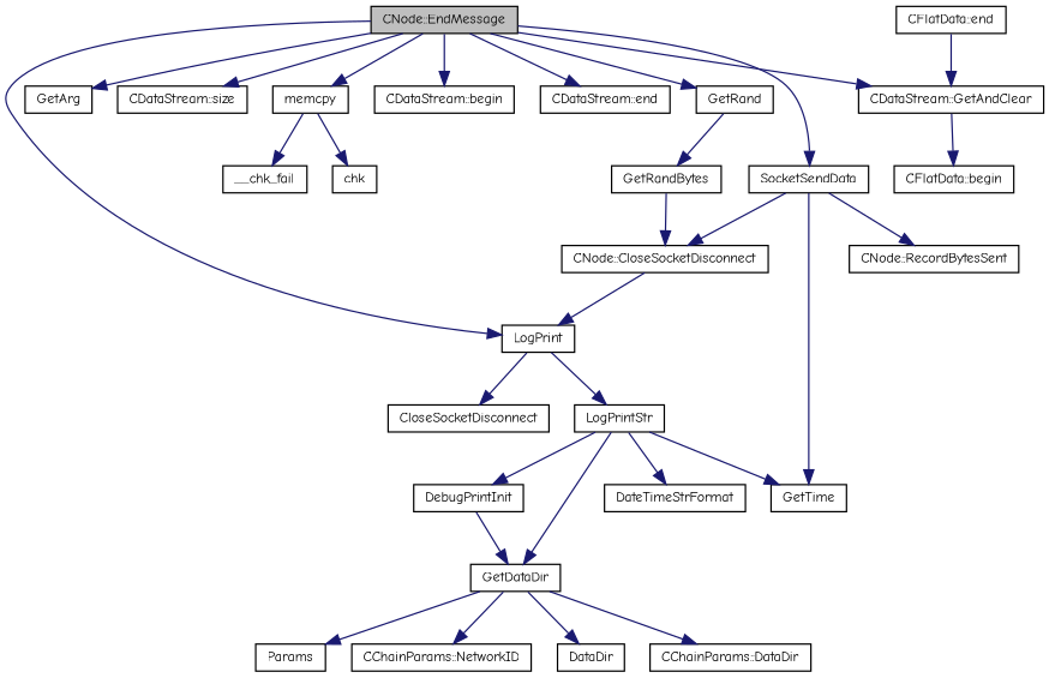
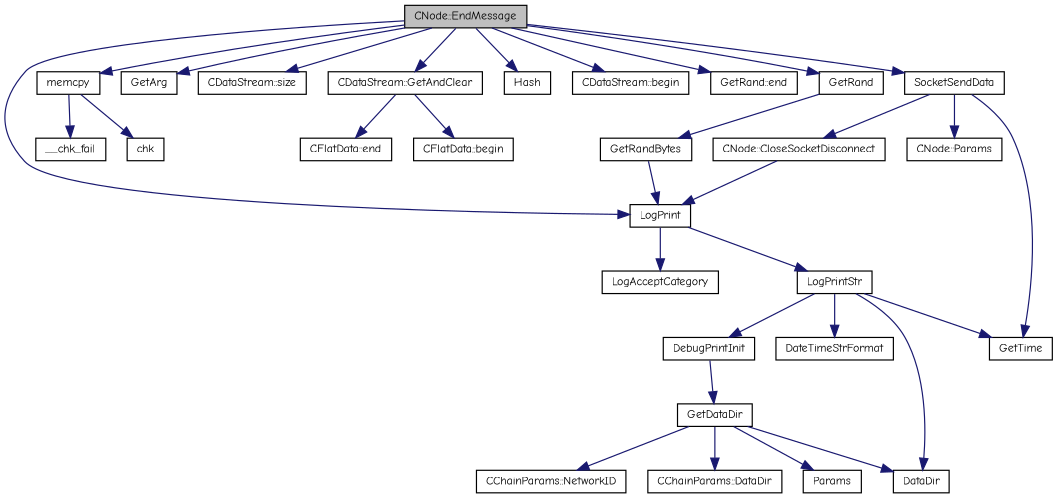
  digraph {
    fontname="Comic Neue"
    rankdir=TB
    node [color=black fillcolor=white fontname="Comic Neue" fontsize=10 shape=record style=filled]
    edge [color=midnightblue fontname="Comic Neue" fontsize=10 labelfontname=Helvetica labelfontsize=10 style=solid]
    n1 [fillcolor=grey75 fontcolor=black height=0.2 label="CNode::EndMessage" width=0.4]
    n2 [height=0.2 label=GetRand width=0.4]
    n3 [height=0.2 label=LogPrint width=0.4]
    n4 [height=0.2 label=GetArg width=0.4]
    n5 [height=0.2 label="CDataStream::size" width=0.4]
    n6 [height=0.2 label=memcpy width=0.4]
+   n7 [height=0.2 label=Hash width=0.4]
    n8 [height=0.2 label="CDataStream::begin" width=0.4]
-   n9 [height=0.2 label="CDataStream::end" width=0.4]
+   n9 [height=0.2 label="GetRand::end" width=0.4]
    n10 [height=0.2 label="CDataStream::GetAndClear" width=0.4]
    n11 [height=0.2 label=SocketSendData width=0.4]
    n12 [height=0.2 label=GetRandBytes width=0.4]
-   n13 [height=0.2 label=CloseSocketDisconnect width=0.4]
+   n13 [height=0.2 label=LogAcceptCategory width=0.4]
    n14 [height=0.2 label=LogPrintStr width=0.4]
    n15 [height=0.2 label=chk width=0.4]
    n16 [height=0.2 label=__chk_fail width=0.4]
    n17 [height=0.2 label="CFlatData::begin" width=0.4]
    n18 [height=0.2 label="CFlatData::end" width=0.4]
    n19 [height=0.2 label=GetTime width=0.4]
-   n20 [height=0.2 label="CNode::RecordBytesSent" width=0.4]
+   n20 [height=0.2 label="CNode::Params" width=0.4]
    n21 [height=0.2 label="CNode::CloseSocketDisconnect" width=0.4]
    n22 [height=0.2 label=DebugPrintInit width=0.4]
    n23 [height=0.2 label=GetDataDir width=0.4]
    n24 [height=0.2 label=DateTimeStrFormat width=0.4]
    n25 [height=0.2 label=Params width=0.4]
    n26 [height=0.2 label="CChainParams::NetworkID" width=0.4]
    n27 [height=0.2 label=DataDir width=0.4]
    n28 [height=0.2 label="CChainParams::DataDir" width=0.4]
    n1 -> n2
    n1 -> n3
    n1 -> n4
    n1 -> n5
    n1 -> n6
+   n1 -> n7
    n1 -> n8
    n1 -> n9
    n1 -> n10
    n1 -> n11
    n2 -> n12
    n3 -> n13
    n3 -> n14
    n6 -> n15
    n6 -> n16
    n10 -> n17
-   n18 -> n10
+   n10 -> n18
    n11 -> n19
    n11 -> n20
    n11 -> n21
-   n12 -> n21
+   n12 -> n3
    n14 -> n19
    n14 -> n22
-   n14 -> n23
+   n14 -> n27
    n14 -> n24
    n21 -> n3
    n22 -> n23
    n23 -> n25
    n23 -> n26
    n23 -> n27
    n23 -> n28
  }
